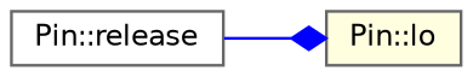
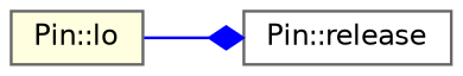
  digraph {
    rankdir=LR
    node [fontname=Helvetica fontsize=10 shape=box style=filled]
    n1 [color=gray40 fillcolor=white fontcolor=black height=0.2 label="Pin::release" width=0.4]
    n2 [color=grey40 fillcolor=lightyellow height=0.2 label="Pin::lo" width=0.4]
-   n1 -> n2 [color=blue fontname=Helvetica fontsize=10 labelfontname=Helvetica labelfontsize=10 style=solid arrowhead=diamond]
+   n2 -> n1 [color=blue fontname=Helvetica fontsize=10 labelfontname=Helvetica labelfontsize=10 style=solid arrowhead=diamond]
  }
